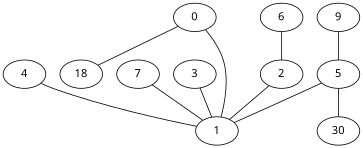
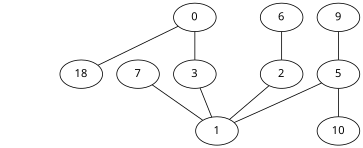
  graph {
    fontname="Noto Sans"
    node [chem=C fontname="Noto Sans"]
    edge [fontname="Noto Sans" valence=1]
    2
    1
    3
-   4 [chem=Br]
    5
-   10 [chem=H label=30]
+   10 [chem=H]
    6 [chem=Br]
    7 [chem=O]
    n9 [chem=O label=0]
    n10 [chem=H label=18]
    9 [chem=O]
    2 -- 1 [valence=2]
    3 -- 1
-   4 -- 1
    5 -- 1
    5 -- 10
    6 -- 2
    7 -- 1 [valence=2]
-   n9 -- 1
+   n9 -- 3
    n9 -- n10
    9 -- 5 [valence=2]
  }
